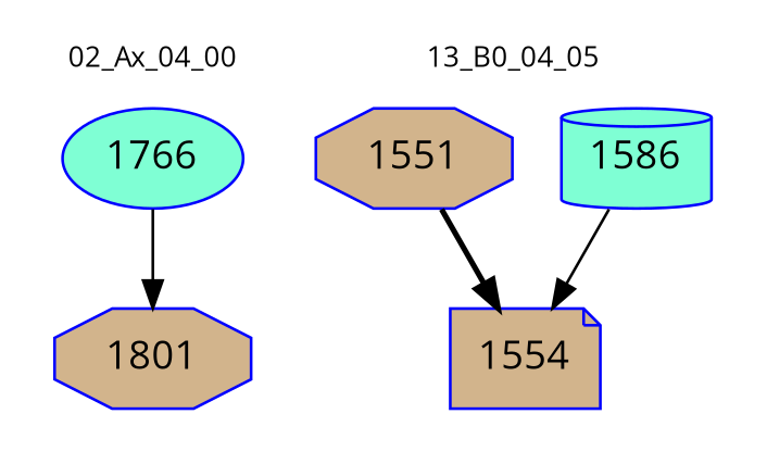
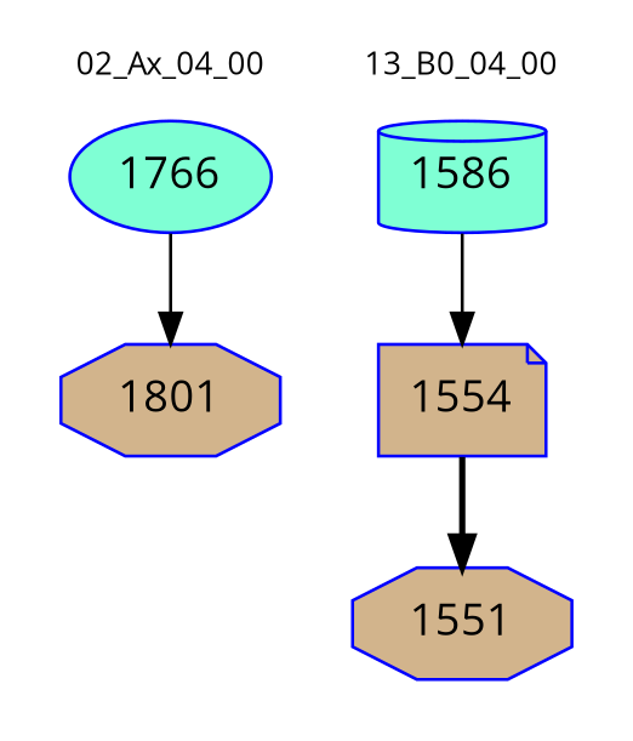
  digraph {
    fontname="Open Sans"
    node [color=blue fillcolor=tan fontname="Open Sans" shape=octagon style=filled]
    edge [color=black fontname="Open Sans" style=solid]
    n1 [fillcolor=aquamarine label=1766 shape=ellipse]
    n2 [label=1801]
    n3 [fillcolor=aquamarine label=1586 shape=cylinder]
    n4 [label=1554 shape=note]
    n5 [label=1551]
    subgraph cluster_1 {
      color=white
      fontsize=10
      label="02_Ax_04_00"
      n1
      n2
    }
    subgraph cluster_2 {
      color=white
      fontsize=10
-     label="13_B0_04_05"
+     label="13_B0_04_00"
      n3
      n4
      n5
    }
    n1 -> n2
    n3 -> n4
-   n5 -> n4 [style=bold]
+   n4 -> n5 [style=bold]
  }
